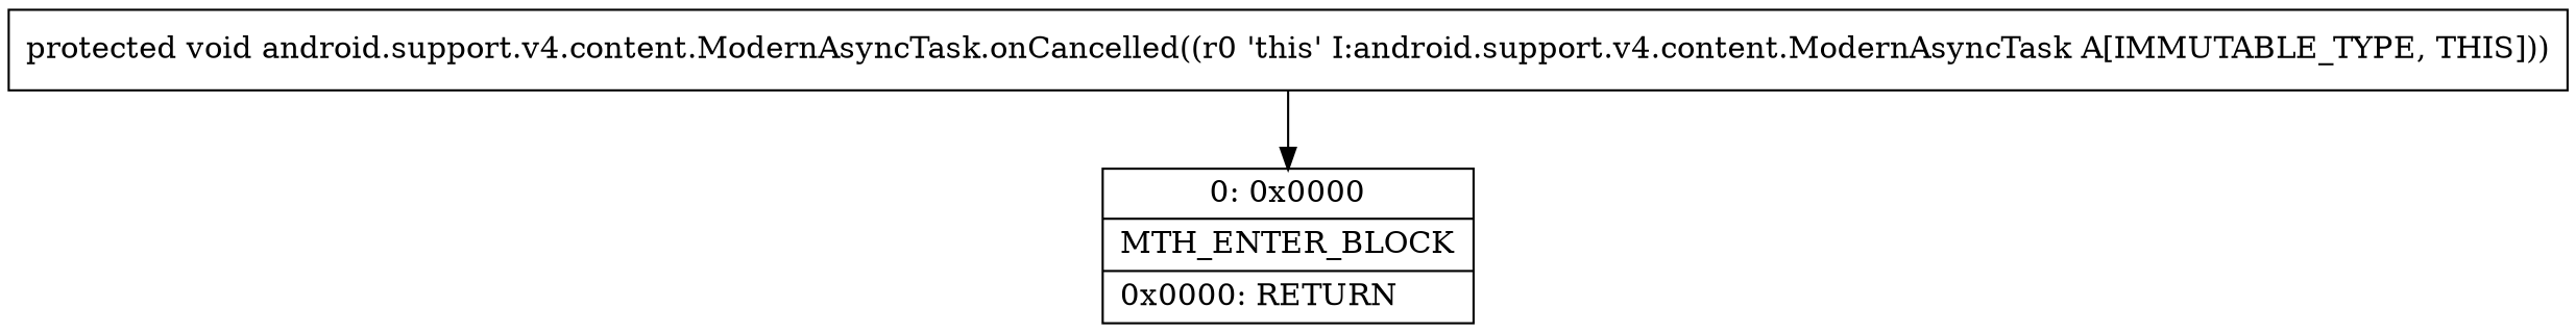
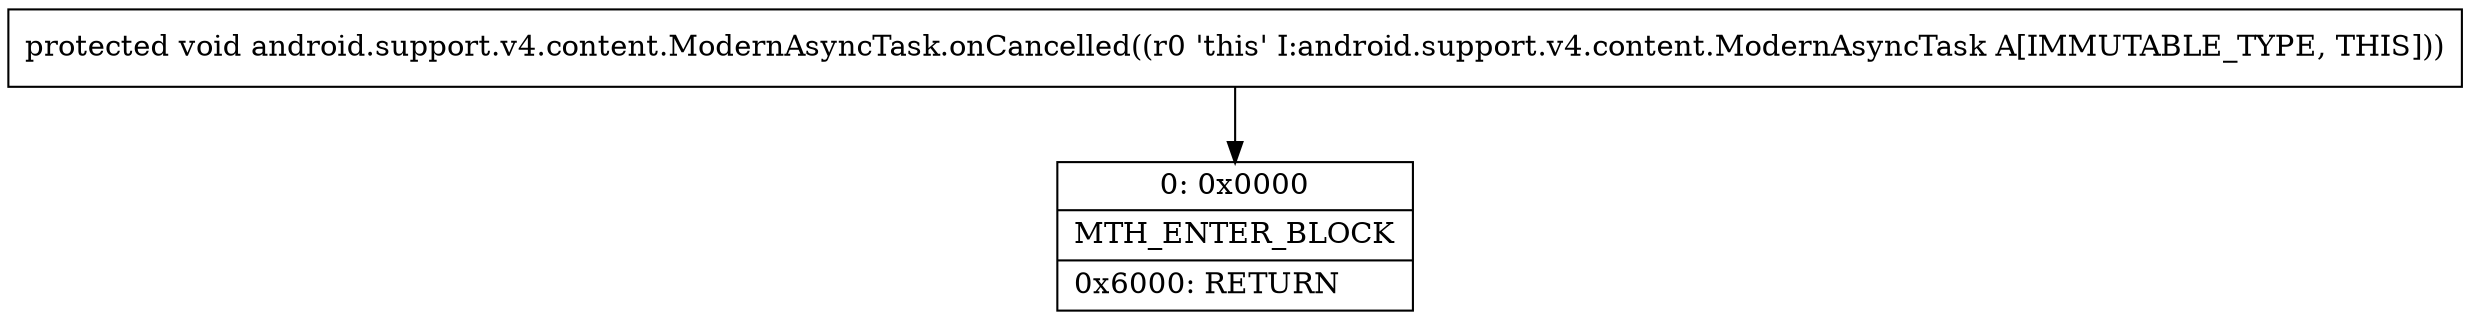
  digraph {
    node [shape=record]
-   n1 [label="{0\:\ 0x0000|MTH_ENTER_BLOCK\l|0x0000: RETURN   \l}"]
+   n1 [label="{0\:\ 0x0000|MTH_ENTER_BLOCK\l|0x6000: RETURN   \l}"]
    n2 [label="{protected void android.support.v4.content.ModernAsyncTask.onCancelled((r0 'this' I:android.support.v4.content.ModernAsyncTask A[IMMUTABLE_TYPE, THIS])) }"]
    n2 -> n1
  }
